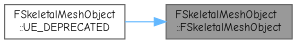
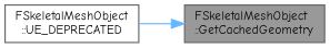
  digraph {
    rankdir=RL
    fontname="Comic Neue"
    node [fontname="Comic Neue" fontsize=10 shape=box style=filled]
-   n1 [color=gray40 fillcolor=grey60 fontcolor=black height=0.2 label="FSkeletalMeshObject\l::FSkeletalMeshObject" width=0.4]
+   n1 [color=gray40 fillcolor=grey60 fontcolor=black height=0.2 label="FSkeletalMeshObject\l::GetCachedGeometry" width=0.4]
    n2 [color=grey40 fillcolor=white height=0.2 label="FSkeletalMeshObject\l::UE_DEPRECATED" width=0.4]
    n1 -> n2 [color=steelblue1 dir=back fontname="Comic Neue" fontsize=10 labelfontname=Helvetica labelfontsize=10 style=solid]
  }
